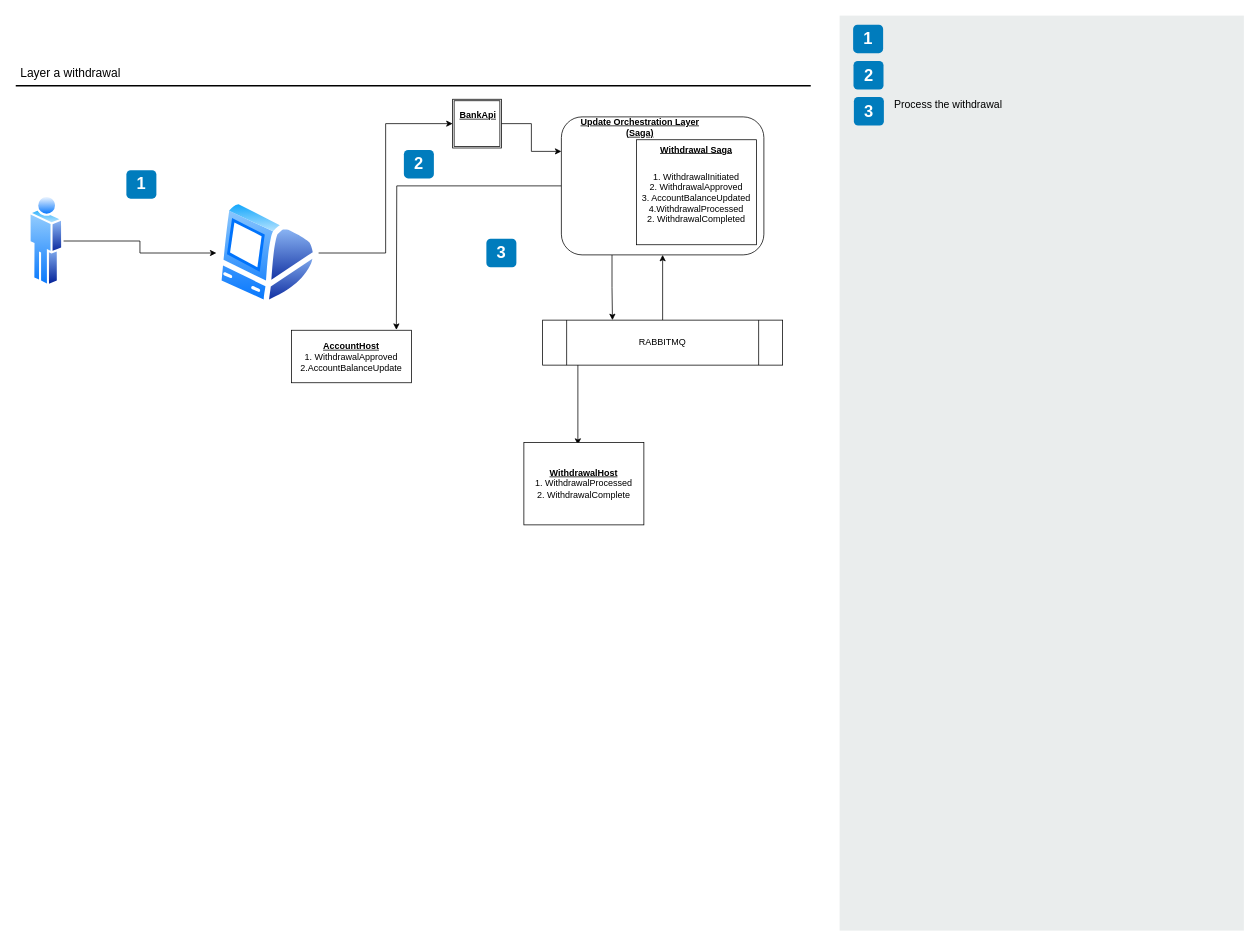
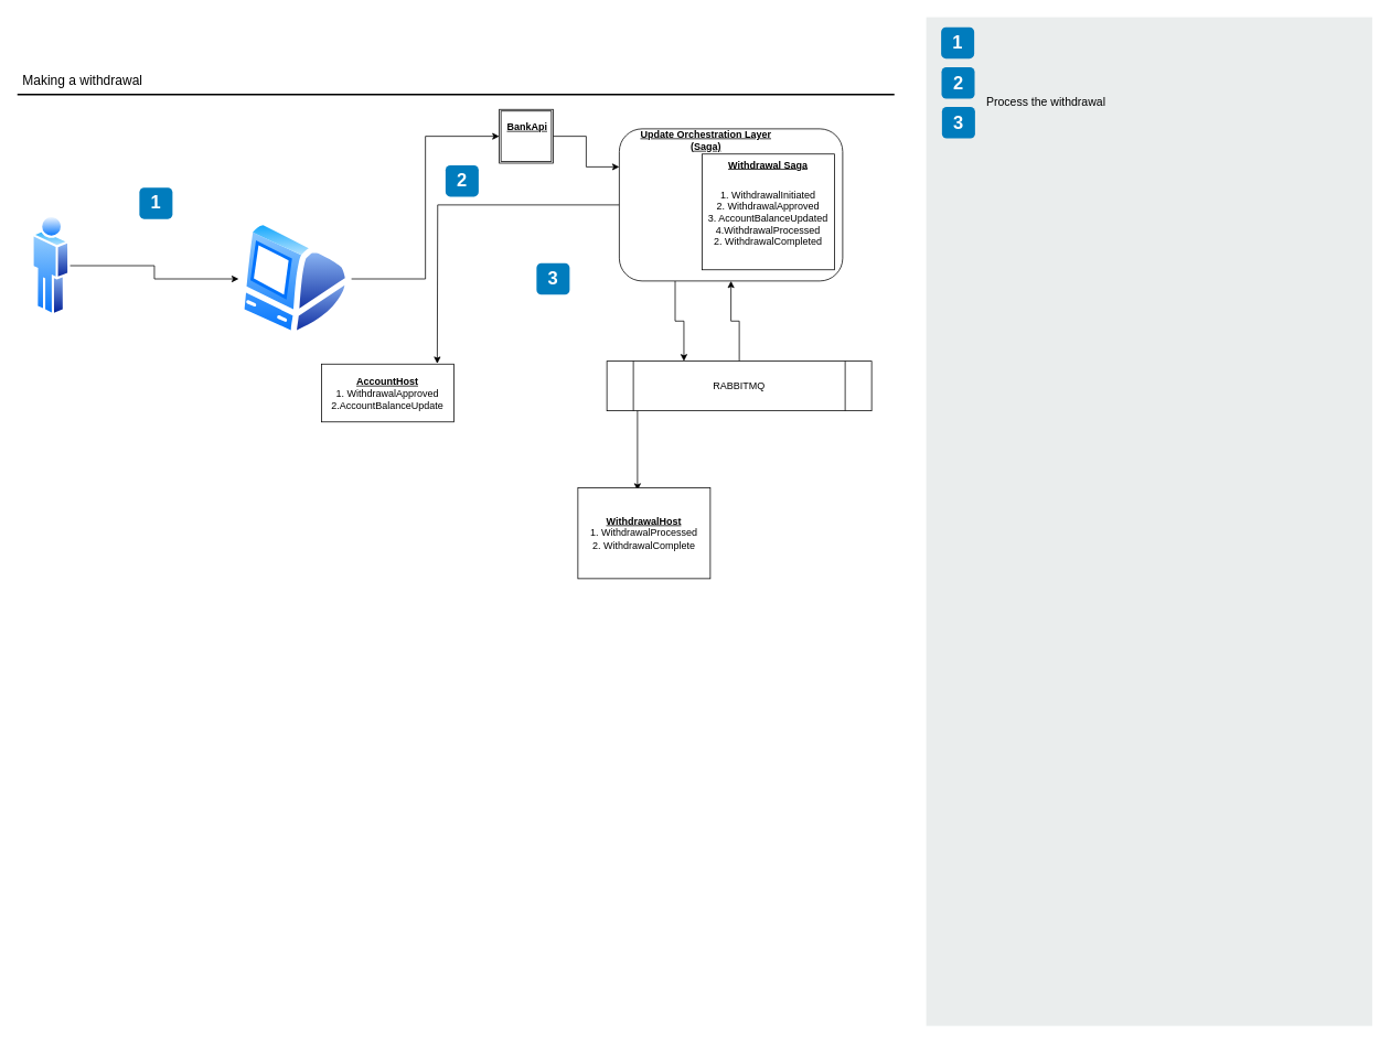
  <mxCell id="0" />
  <mxCell id="1" parent="0" />
  <mxCell id="2" style="edgeStyle=orthogonalEdgeStyle;rounded=0;orthogonalLoop=1;jettySize=auto;html=1;exitX=0.25;exitY=1;exitDx=0;exitDy=0;entryX=0.291;entryY=0;entryDx=0;entryDy=0;entryPerimeter=0;" edge="1" parent="1" source="5" target="26"><mxGeometry relative="1" as="geometry" /></mxCell>
  <mxCell id="3" style="edgeStyle=orthogonalEdgeStyle;rounded=0;orthogonalLoop=1;jettySize=auto;html=1;exitX=0.559;exitY=0.983;exitDx=0;exitDy=0;entryX=0.45;entryY=0.029;entryDx=0;entryDy=0;entryPerimeter=0;exitPerimeter=0;" edge="1" parent="1" source="26" target="28"><mxGeometry relative="1" as="geometry"><Array as="points"><mxPoint x="770" y="485" /></Array></mxGeometry></mxCell>
  <mxCell id="4" style="edgeStyle=orthogonalEdgeStyle;rounded=0;orthogonalLoop=1;jettySize=auto;html=1;" edge="1" parent="1" source="5"><mxGeometry relative="1" as="geometry"><mxPoint x="528" y="439" as="targetPoint" /></mxGeometry></mxCell>
  <mxCell id="5" value="" style="rounded=1;whiteSpace=wrap;html=1;" vertex="1" parent="1"><mxGeometry x="748" y="155" width="270" height="184" as="geometry" /></mxCell>
- <mxCell id="6" value="Layer a withdrawal" style="text;html=1;resizable=0;points=[];autosize=1;align=left;verticalAlign=top;spacingTop=-4;fontSize=16;" parent="1" vertex="1"><mxGeometry x="24.5" y="83.5" width="160" height="20" as="geometry" /></mxCell>
+ <mxCell id="6" value="Making a withdrawal" style="text;html=1;resizable=0;points=[];autosize=1;align=left;verticalAlign=top;spacingTop=-4;fontSize=16;" parent="1" vertex="1"><mxGeometry x="24.5" y="83.5" width="160" height="20" as="geometry" /></mxCell>
  <mxCell id="7" value="" style="line;strokeWidth=2;html=1;fontSize=14;" parent="1" vertex="1"><mxGeometry x="20.5" y="108.5" width="1060" height="10" as="geometry" /></mxCell>
  <mxCell id="8" value="" style="rounded=0;whiteSpace=wrap;html=1;fillColor=#EAEDED;fontSize=22;fontColor=#FFFFFF;strokeColor=none;labelBackgroundColor=none;" parent="1" vertex="1"><mxGeometry x="1119" y="20" width="539" height="1220" as="geometry" /></mxCell>
  <mxCell id="9" value="1" style="rounded=1;whiteSpace=wrap;html=1;fillColor=#007CBD;strokeColor=none;fontColor=#FFFFFF;fontStyle=1;fontSize=22;labelBackgroundColor=none;" parent="1" vertex="1"><mxGeometry x="1137" y="32" width="40" height="38" as="geometry" /></mxCell>
  <mxCell id="10" value="2" style="rounded=1;whiteSpace=wrap;html=1;fillColor=#007CBD;strokeColor=none;fontColor=#FFFFFF;fontStyle=1;fontSize=22;labelBackgroundColor=none;" parent="1" vertex="1"><mxGeometry x="1137.5" y="80.5" width="40" height="38" as="geometry" /></mxCell>
  <mxCell id="11" value="3" style="rounded=1;whiteSpace=wrap;html=1;fillColor=#007CBD;strokeColor=none;fontColor=#FFFFFF;fontStyle=1;fontSize=22;labelBackgroundColor=none;" parent="1" vertex="1"><mxGeometry x="1138" y="128.5" width="40" height="38" as="geometry" /></mxCell>
- <mxCell id="12" value="&lt;span&gt;Process the withdrawal&lt;/span&gt;" style="text;html=1;align=left;verticalAlign=top;spacingTop=-4;fontSize=14;labelBackgroundColor=none;whiteSpace=wrap;" parent="1" vertex="1"><mxGeometry x="1190" y="127" width="450" height="36.5" as="geometry" /></mxCell>
+ <mxCell id="12" value="&lt;span&gt;Process the withdrawal&lt;/span&gt;" style="text;html=1;align=left;verticalAlign=top;spacingTop=-4;fontSize=14;labelBackgroundColor=none;whiteSpace=wrap;" parent="1" vertex="1"><mxGeometry x="1190" y="112" width="450" height="36.5" as="geometry" /></mxCell>
  <mxCell id="13" style="edgeStyle=orthogonalEdgeStyle;rounded=0;orthogonalLoop=1;jettySize=auto;html=1;entryX=0;entryY=0.5;entryDx=0;entryDy=0;" edge="1" parent="1" source="14" target="19"><mxGeometry relative="1" as="geometry" /></mxCell>
  <mxCell id="14" value="" style="aspect=fixed;perimeter=ellipsePerimeter;html=1;align=center;shadow=0;dashed=0;spacingTop=3;image;image=img/lib/active_directory/mac_client.svg;" vertex="1" parent="1"><mxGeometry x="288" y="264" width="136.3" height="145" as="geometry" /></mxCell>
  <mxCell id="15" value="1" style="rounded=1;whiteSpace=wrap;html=1;fillColor=#007CBD;strokeColor=none;fontColor=#FFFFFF;fontStyle=1;fontSize=22;labelBackgroundColor=none;" vertex="1" parent="1"><mxGeometry x="168" y="226" width="40" height="38" as="geometry" /></mxCell>
  <mxCell id="16" style="edgeStyle=orthogonalEdgeStyle;rounded=0;orthogonalLoop=1;jettySize=auto;html=1;entryX=0;entryY=0.5;entryDx=0;entryDy=0;" edge="1" parent="1" source="17" target="14"><mxGeometry relative="1" as="geometry" /></mxCell>
  <mxCell id="17" value="" style="aspect=fixed;perimeter=ellipsePerimeter;html=1;align=center;shadow=0;dashed=0;spacingTop=3;image;image=img/lib/active_directory/user.svg;" vertex="1" parent="1"><mxGeometry x="38" y="258" width="46.25" height="125" as="geometry" /></mxCell>
  <mxCell id="18" style="edgeStyle=orthogonalEdgeStyle;rounded=0;orthogonalLoop=1;jettySize=auto;html=1;entryX=0;entryY=0.25;entryDx=0;entryDy=0;" edge="1" parent="1" source="19" target="5"><mxGeometry relative="1" as="geometry" /></mxCell>
  <mxCell id="19" value="" style="shape=ext;double=1;whiteSpace=wrap;html=1;aspect=fixed;" vertex="1" parent="1"><mxGeometry x="603" y="131.5" width="65" height="65" as="geometry" /></mxCell>
  <mxCell id="20" value="&lt;br&gt;1. WithdrawalInitiated&lt;br&gt;2. WithdrawalApproved&lt;br&gt;3. AccountBalanceUpdated&lt;br&gt;4.WithdrawalProcessed&lt;br&gt;2. WithdrawalCompleted" style="rounded=0;whiteSpace=wrap;html=1;" vertex="1" parent="1"><mxGeometry x="848" y="185.5" width="160" height="140" as="geometry" /></mxCell>
  <mxCell id="21" value="&lt;b&gt;&lt;u&gt;Withdrawal Saga&lt;/u&gt;&lt;/b&gt;" style="text;html=1;strokeColor=none;fillColor=none;align=center;verticalAlign=middle;whiteSpace=wrap;rounded=0;" vertex="1" parent="1"><mxGeometry x="873" y="168.5" width="110" height="60" as="geometry" /></mxCell>
  <mxCell id="22" value="&lt;b&gt;&lt;u&gt;BankApi&lt;/u&gt;&lt;/b&gt;" style="text;html=1;strokeColor=none;fillColor=none;align=center;verticalAlign=middle;whiteSpace=wrap;rounded=0;" vertex="1" parent="1"><mxGeometry x="511.75" y="139" width="250" height="27.5" as="geometry" /></mxCell>
  <mxCell id="23" value="&lt;b&gt;&lt;u&gt;Update Orchestration Layer (Saga)&lt;/u&gt;&lt;/b&gt;" style="text;html=1;strokeColor=none;fillColor=none;align=center;verticalAlign=middle;whiteSpace=wrap;rounded=0;" vertex="1" parent="1"><mxGeometry x="768" y="139" width="170" height="60" as="geometry" /></mxCell>
  <mxCell id="24" value="&lt;b&gt;&lt;u&gt;AccountHost&lt;/u&gt;&lt;/b&gt;&lt;br&gt;1. WithdrawalApproved&lt;br&gt;2.AccountBalanceUpdate" style="rounded=0;whiteSpace=wrap;html=1;" vertex="1" parent="1"><mxGeometry x="388" y="439.5" width="160" height="70" as="geometry" /></mxCell>
  <mxCell id="25" style="edgeStyle=orthogonalEdgeStyle;rounded=0;orthogonalLoop=1;jettySize=auto;html=1;exitX=0.5;exitY=0;exitDx=0;exitDy=0;entryX=0.5;entryY=1;entryDx=0;entryDy=0;" edge="1" parent="1" source="26" target="5"><mxGeometry relative="1" as="geometry" /></mxCell>
- <mxCell id="26" value="RABBITMQ" style="shape=process;whiteSpace=wrap;html=1;backgroundOutline=1;" vertex="1" parent="1"><mxGeometry x="723" y="426" width="320" height="60" as="geometry" /></mxCell>
+ <mxCell id="26" value="RABBITMQ" style="shape=process;whiteSpace=wrap;html=1;backgroundOutline=1;" vertex="1" parent="1"><mxGeometry x="733" y="436" width="320" height="60" as="geometry" /></mxCell>
  <mxCell id="27" value="2" style="rounded=1;whiteSpace=wrap;html=1;fillColor=#007CBD;strokeColor=none;fontColor=#FFFFFF;fontStyle=1;fontSize=22;labelBackgroundColor=none;" vertex="1" parent="1"><mxGeometry x="538" y="199" width="40" height="38" as="geometry" /></mxCell>
  <mxCell id="28" value="&lt;u style=&quot;font-weight: bold&quot;&gt;WithdrawalHost&lt;/u&gt;&lt;br&gt;1. WithdrawalProcessed&lt;br&gt;2. WithdrawalComplete" style="rounded=0;whiteSpace=wrap;html=1;" vertex="1" parent="1"><mxGeometry x="698" y="589" width="160" height="110" as="geometry" /></mxCell>
  <mxCell id="29" value="3" style="rounded=1;whiteSpace=wrap;html=1;fillColor=#007CBD;strokeColor=none;fontColor=#FFFFFF;fontStyle=1;fontSize=22;labelBackgroundColor=none;" vertex="1" parent="1"><mxGeometry x="648" y="317.5" width="40" height="38" as="geometry" /></mxCell>
